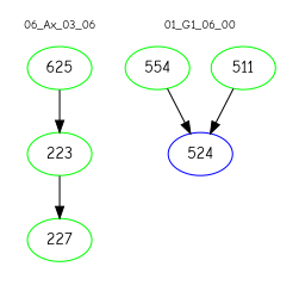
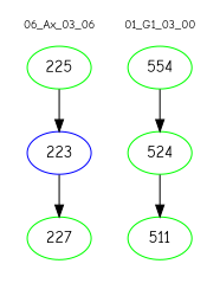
  digraph {
    fontname="Comic Neue"
    node [color=green fontname="Comic Neue"]
    edge [color=black fontname="Comic Neue"]
-   n1 [label=625]
-   n2 [label=223]
+   n1 [label=225]
+   n2 [color=blue label=223]
    n3 [label=227]
    n4 [label=511]
-   n5 [color=blue label=524]
+   n5 [label=524]
    n6 [label=554]
    subgraph cluster_1 {
      color=white
      fontsize=10
      label="06_Ax_03_06"
      n1
      n2
      n3
    }
    subgraph cluster_2 {
      color=white
      fontsize=10
-     label="01_G1_06_00"
+     label="01_G1_03_00"
      n4
      n5
      n6
    }
    n1 -> n2
    n2 -> n3
-   n4 -> n5
+   n5 -> n4
    n6 -> n5
  }
